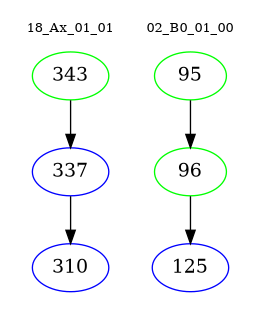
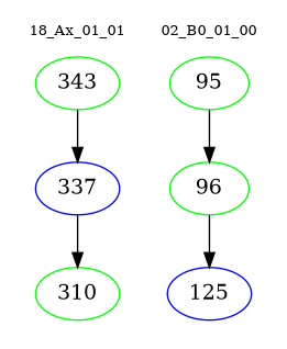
  digraph {
    node [color=green]
    edge [color=black]
    n1 [label=343]
    n2 [color=blue label=337]
-   n3 [color=blue label=310]
+   n3 [label=310]
    n4 [label=95]
    n5 [label=96]
    n6 [color=blue label=125]
    subgraph cluster_1 {
      color=white
      fontsize=10
      label="18_Ax_01_01"
      n1
      n2
      n3
    }
    subgraph cluster_2 {
      color=white
      fontsize=10
      label="02_B0_01_00"
      n4
      n5
      n6
    }
    n1 -> n2
    n2 -> n3
    n4 -> n5
    n5 -> n6
  }
